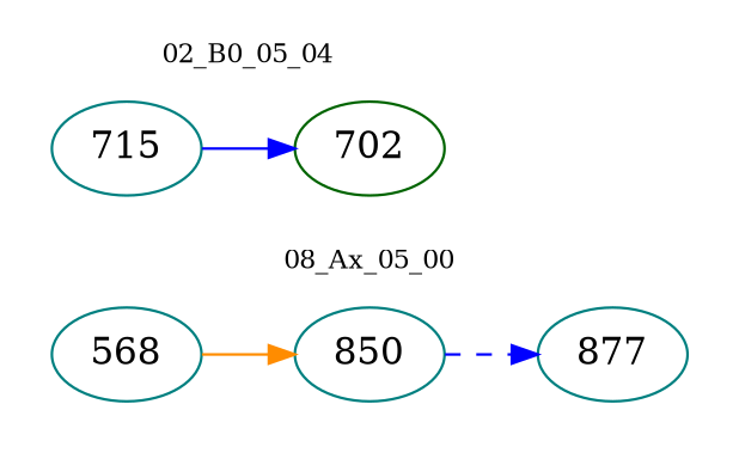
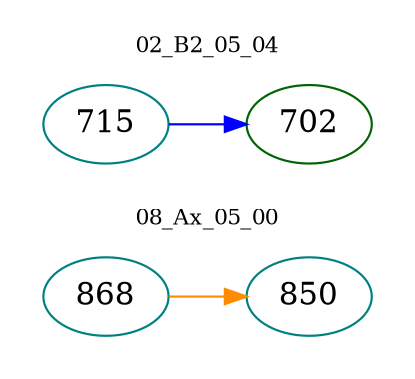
  digraph {
    rankdir=LR
    node [color=teal]
    edge [color=blue style=solid]
-   n1 [label=568]
+   n1 [label=868]
    n2 [label=850]
-   n3 [label=877]
    n4 [label=715]
    n5 [color=darkgreen label=702]
    subgraph cluster_1 {
      color=white
      fontsize=10
      label="08_Ax_05_00"
      n1
      n2
-     n3
    }
    subgraph cluster_2 {
      color=white
      fontsize=10
-     label="02_B0_05_04"
+     label="02_B2_05_04"
      n4
      n5
    }
    n1 -> n2 [color=darkorange]
-   n2 -> n3 [style=dashed]
    n4 -> n5
  }
